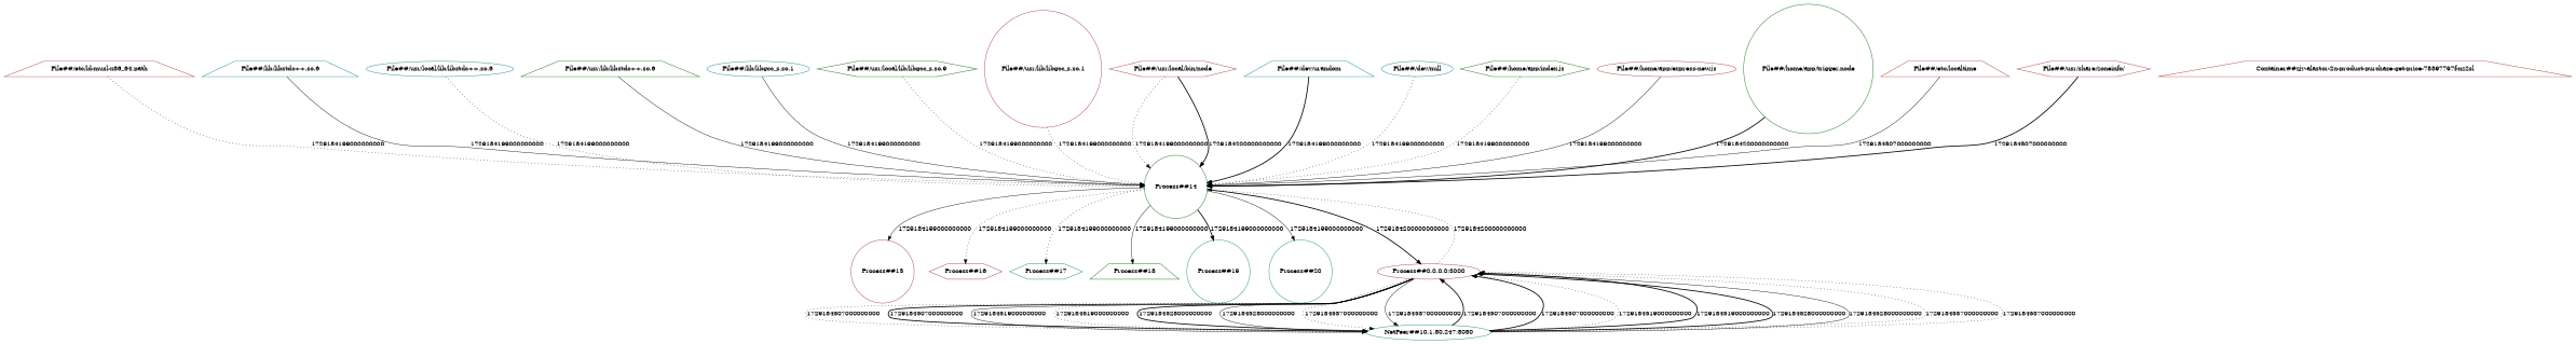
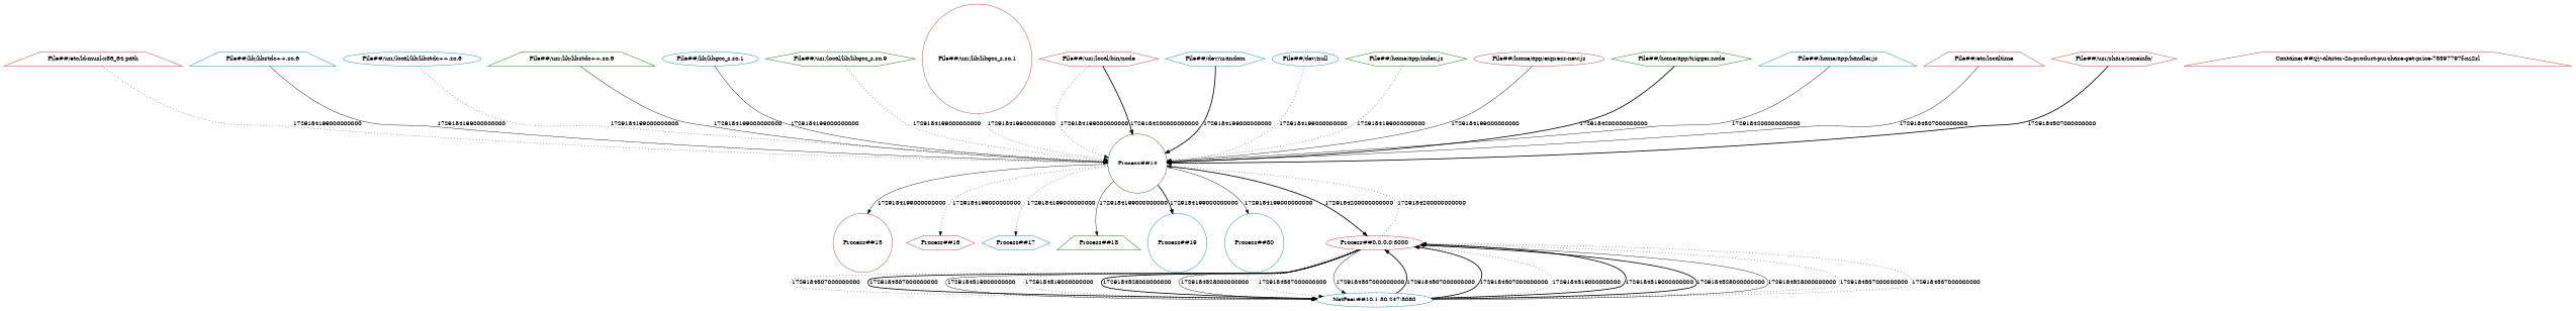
  digraph {
    node [color=brown shape=trapezium]
    edge [style=dotted]
    "Process##14" [color=darkgreen shape=circle]
    "File##/etc/ld-musl-x86_64.path"
    "Process##15" [shape=circle]
    "Process##16" [shape=hexagon]
    "Process##17" [color=teal shape=hexagon]
    "Process##18" [color=darkgreen]
    "Process##19" [color=teal shape=circle]
-   "Process##20" [color=teal shape=circle]
+   "Process##20" [color=teal shape=circle label="Process##80"]
    n9 [label="Process##0.0.0.0:3000" shape=ellipse]
    "NetPeer##10.1.80.247:8080" [color=teal shape=ellipse]
    "File##/lib/libstdc++.so.6" [color=teal]
    "File##/usr/local/lib/libstdc++.so.6" [color=teal shape=ellipse]
    "File##/usr/lib/libstdc++.so.6" [color=darkgreen]
    "File##/lib/libgcc_s.so.1" [color=teal shape=ellipse]
    n15 [color=darkgreen label="File##/usr/local/lib/libgcc_s.so.9" shape=hexagon]
    "File##/usr/lib/libgcc_s.so.1" [shape=circle]
    "File##/usr/local/bin/node" [shape=hexagon]
-   "File##/dev/urandom" [color=teal]
+   "File##/dev/urandom" [color=teal shape=hexagon]
    "File##/dev/null" [color=teal shape=ellipse]
    "File##/home/app/index.js" [color=darkgreen shape=hexagon]
    "File##/home/app/express-new.js" [shape=ellipse]
-   "File##/home/app/trigger.node" [color=darkgreen shape=circle]
+   "File##/home/app/trigger.node" [color=darkgreen shape=hexagon]
+   "File##/home/app/handler.js" [color=teal]
    "File##/etc/localtime"
    "File##/usr/share/zoneinfo/" [shape=hexagon]
    "Container##zjy-alastor-2n-product-purchase-get-price-78897797f-nz2sl"
    "Process##14" -> "Process##15" [label=1729184199000000000 style=solid]
    "Process##14" -> "Process##16" [label=1729184199000000000]
    "Process##14" -> "Process##17" [label=1729184199000000000]
    "Process##14" -> "Process##18" [label=1729184199000000000 style=solid]
    "Process##14" -> "Process##19" [label=1729184199000000000 style=bold]
    "Process##14" -> "Process##20" [label=1729184199000000000 style=solid]
    "Process##14" -> n9 [label=1729184200000000000 style=bold]
    "File##/etc/ld-musl-x86_64.path" -> "Process##14" [label=1729184199000000000]
    n9 -> "Process##14" [label=1729184200000000000]
    n9 -> "NetPeer##10.1.80.247:8080" [label=1729184507000000000]
    n9 -> "NetPeer##10.1.80.247:8080" [label=1729184507000000000 style=bold]
    n9 -> "NetPeer##10.1.80.247:8080" [label=1729184519000000000 style=solid]
    n9 -> "NetPeer##10.1.80.247:8080" [label=1729184519000000000]
    n9 -> "NetPeer##10.1.80.247:8080" [label=1729184528000000000 style=bold]
    n9 -> "NetPeer##10.1.80.247:8080" [label=1729184528000000000 style=solid]
    n9 -> "NetPeer##10.1.80.247:8080" [label=1729184537000000000]
    n9 -> "NetPeer##10.1.80.247:8080" [label=1729184537000000000 style=solid]
    "NetPeer##10.1.80.247:8080" -> n9 [label=1729184507000000000 style=bold]
    "NetPeer##10.1.80.247:8080" -> n9 [label=1729184507000000000 style=bold]
    "NetPeer##10.1.80.247:8080" -> n9 [label=1729184519000000000]
    "NetPeer##10.1.80.247:8080" -> n9 [label=1729184519000000000 style=bold]
    "NetPeer##10.1.80.247:8080" -> n9 [label=1729184528000000000 style=bold]
    "NetPeer##10.1.80.247:8080" -> n9 [label=1729184528000000000 style=solid]
    "NetPeer##10.1.80.247:8080" -> n9 [label=1729184537000000000]
    "NetPeer##10.1.80.247:8080" -> n9 [label=1729184537000000000]
    "File##/lib/libstdc++.so.6" -> "Process##14" [label=1729184199000000000 style=solid]
    "File##/usr/local/lib/libstdc++.so.6" -> "Process##14" [label=1729184199000000000]
    "File##/usr/lib/libstdc++.so.6" -> "Process##14" [label=1729184199000000000 style=solid]
    "File##/lib/libgcc_s.so.1" -> "Process##14" [label=1729184199000000000 style=solid]
    n15 -> "Process##14" [label=1729184199000000000]
    "File##/usr/lib/libgcc_s.so.1" -> "Process##14" [label=1729184199000000000]
    "File##/usr/local/bin/node" -> "Process##14" [label=1729184199000000000]
    "File##/usr/local/bin/node" -> "Process##14" [label=1729184200000000000 style=bold]
    "File##/dev/urandom" -> "Process##14" [label=1729184199000000000 style=bold]
    "File##/dev/null" -> "Process##14" [label=1729184199000000000]
    "File##/home/app/index.js" -> "Process##14" [label=1729184199000000000]
    "File##/home/app/express-new.js" -> "Process##14" [label=1729184199000000000 style=solid]
    "File##/home/app/trigger.node" -> "Process##14" [label=1729184200000000000 style=bold]
+   "File##/home/app/handler.js" -> "Process##14" [label=1729184200000000000 style=solid]
    "File##/etc/localtime" -> "Process##14" [label=1729184507000000000 style=solid]
    "File##/usr/share/zoneinfo/" -> "Process##14" [label=1729184507000000000 style=bold]
  }
